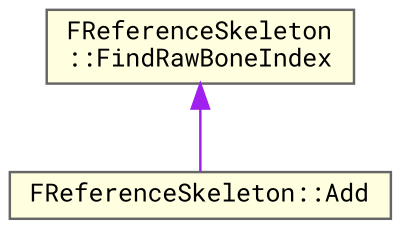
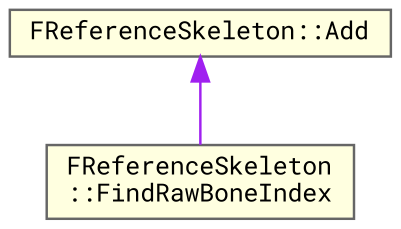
  digraph {
    rankdir=TB
    fontname="Roboto Mono"
    node [fillcolor=lightyellow fontname="Roboto Mono" fontsize=10 shape=box style=filled]
    n1 [color=gray40 fontcolor=black height=0.2 label="FReferenceSkeleton\l::FindRawBoneIndex" width=0.4]
    n2 [color=grey40 height=0.2 label="FReferenceSkeleton::Add" width=0.4]
-   n1 -> n2 [color=purple dir=back fontname="Roboto Mono" fontsize=10 labelfontname=Helvetica labelfontsize=10 style=solid]
+   n2 -> n1 [color=purple dir=back fontname="Roboto Mono" fontsize=10 labelfontname=Helvetica labelfontsize=10 style=solid]
  }
